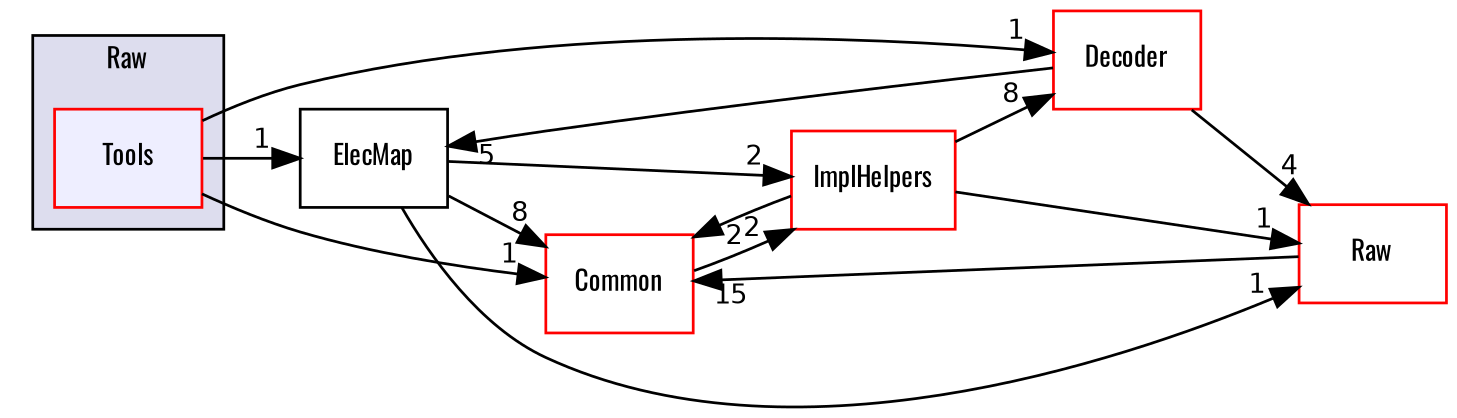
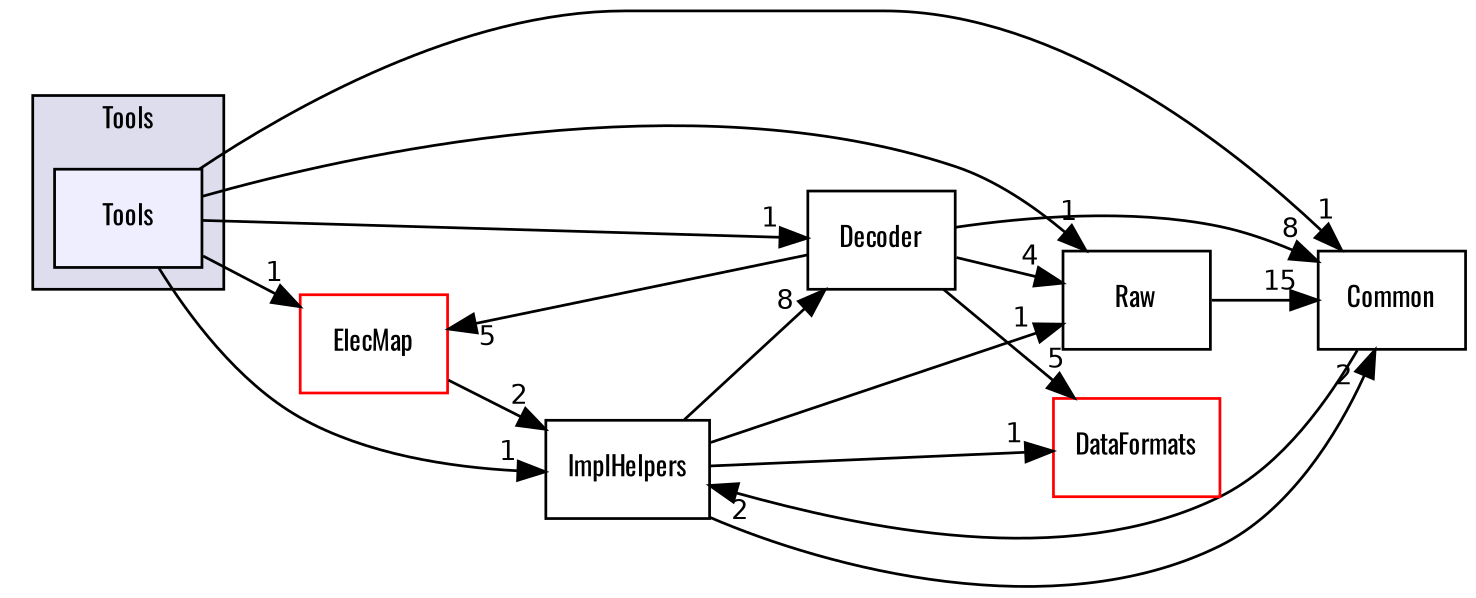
  digraph {
    compound=true
    fontname=Oswald
    rankdir=LR
    node [fontname=Oswald fontsize=10 shape=box color=red]
    edge [fontname=Oswald headlabel=1 labeldistance=1.5 labelfontname=Helvetica labelfontsize=10]
-   n1 [fillcolor="#eeeeff" label=Tools pencolor=black style=filled]
-   n2 [color=black label=ElecMap]
-   n3 [label=Common]
-   n4 [label=ImplHelpers]
-   n5 [label=Decoder]
-   n6 [label=Raw]
+   n1 [fillcolor="#eeeeff" label=Tools pencolor=black style=filled color=""]
+   n2 [label=ElecMap]
+   n3 [color=black label=Common]
+   n4 [label=ImplHelpers color=""]
+   n5 [color=black label=Decoder]
+   n6 [color=black label=Raw]
+   n7 [label=DataFormats]
    subgraph cluster_1 {
      bgcolor="#ddddee"
      fontsize=10
-     label=Raw
+     label=Tools
      pencolor=black
      n1
    }
    n1 -> n2
    n1 -> n3
+   n1 -> n4
    n1 -> n5
-   n2 -> n6
+   n1 -> n6
    n2 -> n4 [headlabel=2]
    n3 -> n4 [headlabel=2]
    n4 -> n3 [headlabel=2]
    n4 -> n5 [headlabel=8]
    n4 -> n6
+   n4 -> n7
    n5 -> n2 [headlabel=5]
-   n2 -> n3 [headlabel=8]
+   n5 -> n3 [headlabel=8]
    n5 -> n6 [headlabel=4]
+   n5 -> n7 [headlabel=5]
    n6 -> n3 [headlabel=15]
  }
